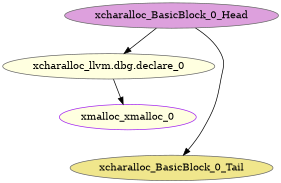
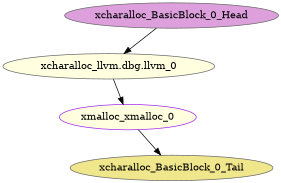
  digraph {
    node [color=gray40 fillcolor=lightyellow style=filled]
    n1 [color=purple label=xmalloc_xmalloc_0]
-   "xcharalloc_llvm.dbg.declare_0"
+   "xcharalloc_llvm.dbg.declare_0" [label="xcharalloc_llvm.dbg.llvm_0"]
    xcharalloc_BasicBlock_0_Tail [fillcolor=khaki]
    xcharalloc_BasicBlock_0_Head [fillcolor=plum]
-   xcharalloc_BasicBlock_0_Head -> xcharalloc_BasicBlock_0_Tail
+   n1 -> xcharalloc_BasicBlock_0_Tail
    "xcharalloc_llvm.dbg.declare_0" -> n1
    xcharalloc_BasicBlock_0_Head -> "xcharalloc_llvm.dbg.declare_0"
  }
